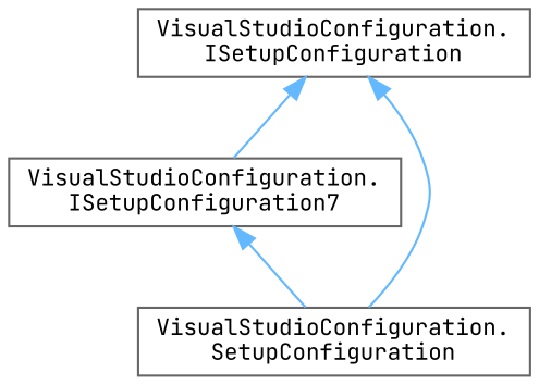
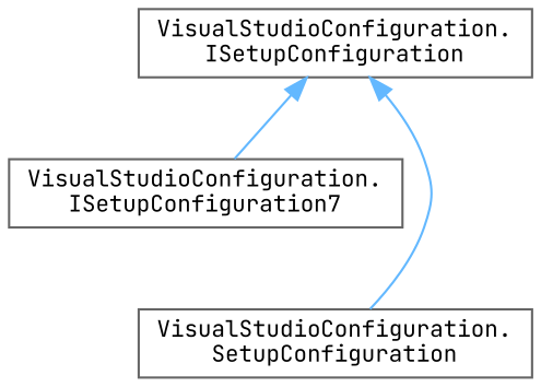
  digraph {
    fontname="JetBrains Mono"
    rankdir=TB
    node [color=grey40 fillcolor=white fontname="JetBrains Mono" fontsize=10 shape=box style=filled]
    edge [color=steelblue1 dir=back fontname="JetBrains Mono" fontsize=10 labelfontname=Helvetica labelfontsize=10 style=solid]
    n1 [height=0.2 label="VisualStudioConfiguration.\lISetupConfiguration" width=0.4]
    n2 [height=0.2 label="VisualStudioConfiguration.\lISetupConfiguration7" width=0.4]
    n3 [height=0.2 label="VisualStudioConfiguration.\lSetupConfiguration" width=0.4]
    n1 -> n2
    n1 -> n3
-   n2 -> n3
  }
